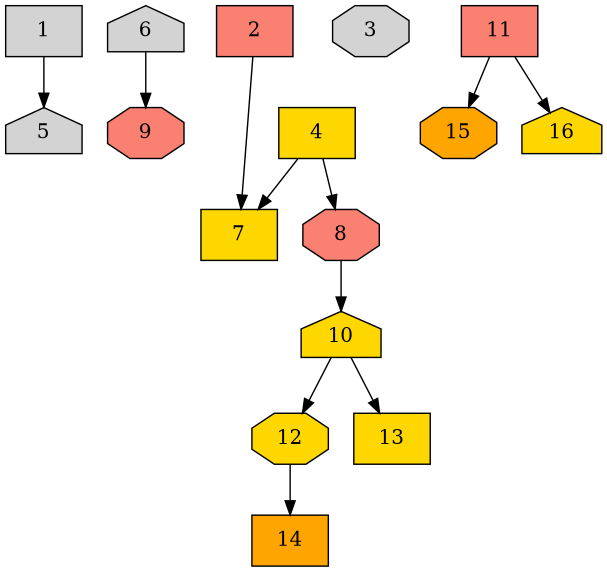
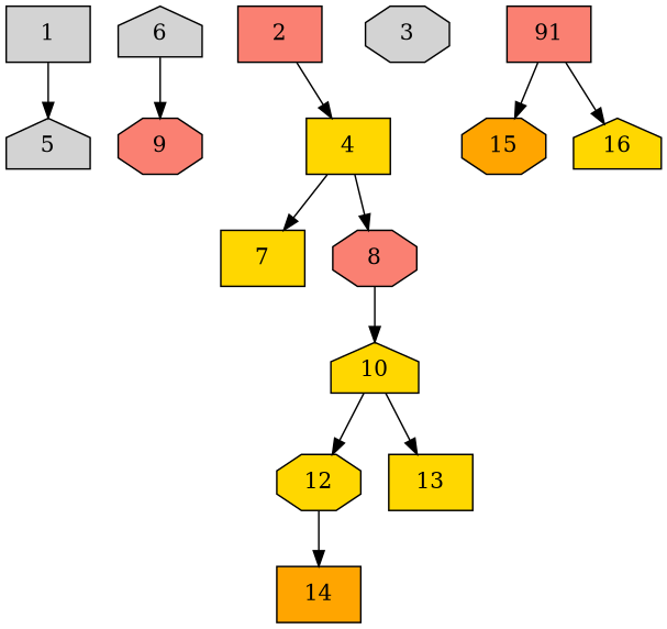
  digraph {
    node [alpha=0.14 fillcolor=gold shape=box style=filled]
    1 [alpha=0.15 expect_size=3265254887503183 fillcolor=lightgrey]
    5 [alpha=0.09 expect_size=112519866753220608000 fillcolor=lightgrey shape=house]
    6 [alpha=0.06 expect_size=1015499610728893 fillcolor=lightgrey shape=house]
    9 [expect_size=7119558222607184 fillcolor=salmon shape=octagon]
    2 [alpha=0.16 expect_size=83462229881620791296 fillcolor=salmon]
    4 [alpha=0.06 expect_size=14122625960015966]
    7 [alpha=0.02 expect_size=723633738079454]
    8 [alpha=0.04 expect_size=168463549592112672 fillcolor=salmon shape=octagon]
    10 [alpha=0.01 expect_size=289883287984258678784 shape=house]
    3 [expect_size=453780267722571 fillcolor=lightgrey shape=octagon]
    12 [alpha=0.01 expect_size=3060985783696227 shape=octagon]
    13 [alpha=0.01 expect_size=233817757601234944000]
-   11 [alpha=0.10 expect_size=95042785496793088000 fillcolor=salmon]
+   11 [alpha=0.10 expect_size=95042785496793088000 fillcolor=salmon label=91]
    15 [alpha=0.11 expect_size=740392659175062 fillcolor=orange shape=octagon]
    16 [expect_size=2494204694075261 shape=house]
    14 [alpha=0.02 expect_size=569831233340862272 fillcolor=orange]
    1 -> 5
    6 -> 9
-   2 -> 7
+   2 -> 4
    4 -> 7
    4 -> 8
    8 -> 10
    10 -> 12
    10 -> 13
    12 -> 14
    11 -> 15
    11 -> 16
  }
